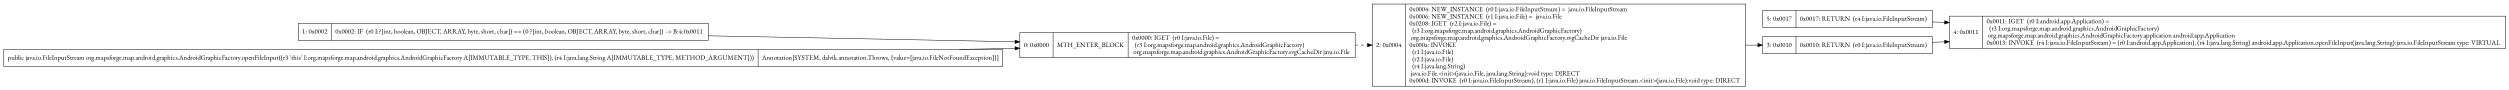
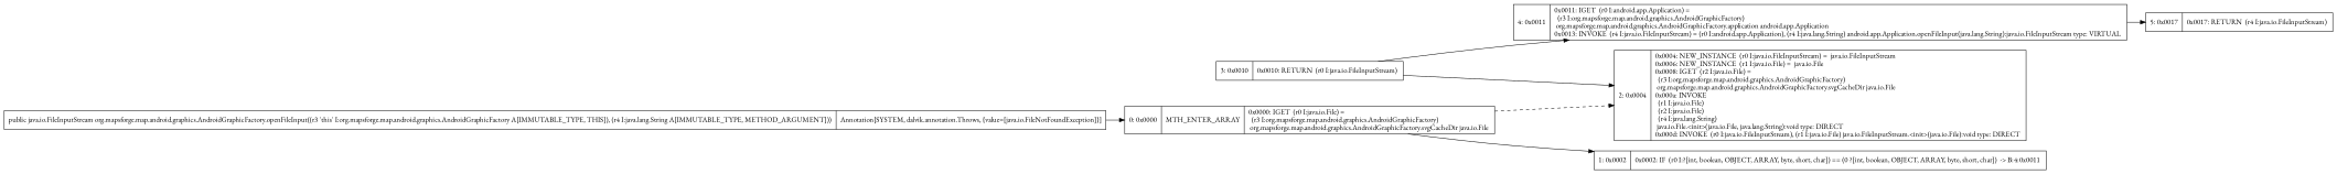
  digraph {
    fontname="EB Garamond"
    rankdir=LR
    node [fontname="EB Garamond" shape=record]
    edge [fontname="EB Garamond"]
-   n1 [label="{0\:\ 0x0000|MTH_ENTER_BLOCK\l|0x0000: IGET  (r0 I:java.io.File) = \l  (r3 I:org.mapsforge.map.android.graphics.AndroidGraphicFactory)\l org.mapsforge.map.android.graphics.AndroidGraphicFactory.svgCacheDir java.io.File \l}"]
+   n1 [label="{0\:\ 0x0000|MTH_ENTER_ARRAY\l|0x0000: IGET  (r0 I:java.io.File) = \l  (r3 I:org.mapsforge.map.android.graphics.AndroidGraphicFactory)\l org.mapsforge.map.android.graphics.AndroidGraphicFactory.svgCacheDir java.io.File \l}"]
    n2 [label="{1\:\ 0x0002|0x0002: IF  (r0 I:?[int, boolean, OBJECT, ARRAY, byte, short, char]) == (0 ?[int, boolean, OBJECT, ARRAY, byte, short, char])  \-\> B:4:0x0011 \l}"]
-   n3 [label="{2\:\ 0x0004|0x0004: NEW_INSTANCE  (r0 I:java.io.FileInputStream) =  java.io.FileInputStream \l0x0006: NEW_INSTANCE  (r1 I:java.io.File) =  java.io.File \l0x0208: IGET  (r2 I:java.io.File) = \l  (r3 I:org.mapsforge.map.android.graphics.AndroidGraphicFactory)\l org.mapsforge.map.android.graphics.AndroidGraphicFactory.svgCacheDir java.io.File \l0x000a: INVOKE  \l  (r1 I:java.io.File)\l  (r2 I:java.io.File)\l  (r4 I:java.lang.String)\l java.io.File.\<init\>(java.io.File, java.lang.String):void type: DIRECT \l0x000d: INVOKE  (r0 I:java.io.FileInputStream), (r1 I:java.io.File) java.io.FileInputStream.\<init\>(java.io.File):void type: DIRECT \l}"]
+   n3 [label="{2\:\ 0x0004|0x0004: NEW_INSTANCE  (r0 I:java.io.FileInputStream) =  java.io.FileInputStream \l0x0006: NEW_INSTANCE  (r1 I:java.io.File) =  java.io.File \l0x0008: IGET  (r2 I:java.io.File) = \l  (r3 I:org.mapsforge.map.android.graphics.AndroidGraphicFactory)\l org.mapsforge.map.android.graphics.AndroidGraphicFactory.svgCacheDir java.io.File \l0x000a: INVOKE  \l  (r1 I:java.io.File)\l  (r2 I:java.io.File)\l  (r4 I:java.lang.String)\l java.io.File.\<init\>(java.io.File, java.lang.String):void type: DIRECT \l0x000d: INVOKE  (r0 I:java.io.FileInputStream), (r1 I:java.io.File) java.io.FileInputStream.\<init\>(java.io.File):void type: DIRECT \l}"]
    n4 [label="{3\:\ 0x0010|0x0010: RETURN  (r0 I:java.io.FileInputStream) \l}"]
    n5 [label="{4\:\ 0x0011|0x0011: IGET  (r0 I:android.app.Application) = \l  (r3 I:org.mapsforge.map.android.graphics.AndroidGraphicFactory)\l org.mapsforge.map.android.graphics.AndroidGraphicFactory.application android.app.Application \l0x0013: INVOKE  (r4 I:java.io.FileInputStream) = (r0 I:android.app.Application), (r4 I:java.lang.String) android.app.Application.openFileInput(java.lang.String):java.io.FileInputStream type: VIRTUAL \l}"]
    n6 [label="{5\:\ 0x0017|0x0017: RETURN  (r4 I:java.io.FileInputStream) \l}"]
    n7 [label="{public java.io.FileInputStream org.mapsforge.map.android.graphics.AndroidGraphicFactory.openFileInput((r3 'this' I:org.mapsforge.map.android.graphics.AndroidGraphicFactory A[IMMUTABLE_TYPE, THIS]), (r4 I:java.lang.String A[IMMUTABLE_TYPE, METHOD_ARGUMENT]))  | Annotation[SYSTEM, dalvik.annotation.Throws, \{value=[java.io.FileNotFoundException]\}]\l}"]
-   n2 -> n1
+   n1 -> n2
    n1 -> n3 [style=dashed]
-   n3 -> n4
+   n4 -> n3
    n4 -> n5
-   n6 -> n5
+   n5 -> n6
    n7 -> n1
  }
